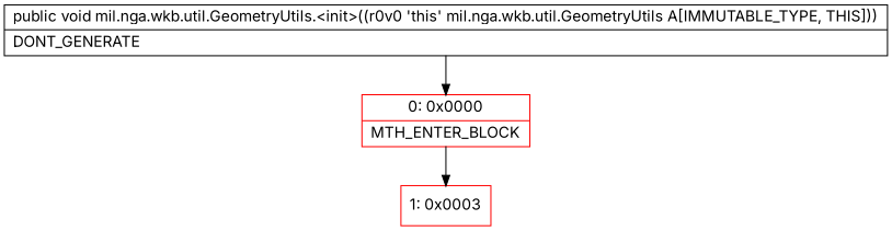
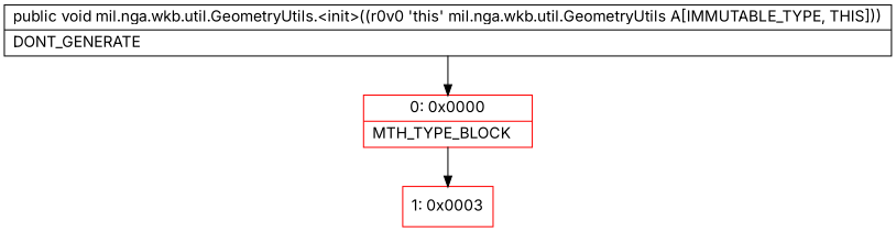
  digraph {
    fontname=Inter
    node [color=red shape=record fontname=Inter]
    edge [fontname=Inter]
-   n1 [label="{0\:\ 0x0000|MTH_ENTER_BLOCK\l}"]
+   n1 [label="{0\:\ 0x0000|MTH_TYPE_BLOCK\l}"]
    n2 [label="{1\:\ 0x0003}"]
    n3 [label="{public void mil.nga.wkb.util.GeometryUtils.\<init\>((r0v0 'this' mil.nga.wkb.util.GeometryUtils A[IMMUTABLE_TYPE, THIS]))  | DONT_GENERATE\l}" color=""]
    subgraph cluster_1 {
      label="R(0)"
    }
    n1 -> n2
    n3 -> n1
  }
